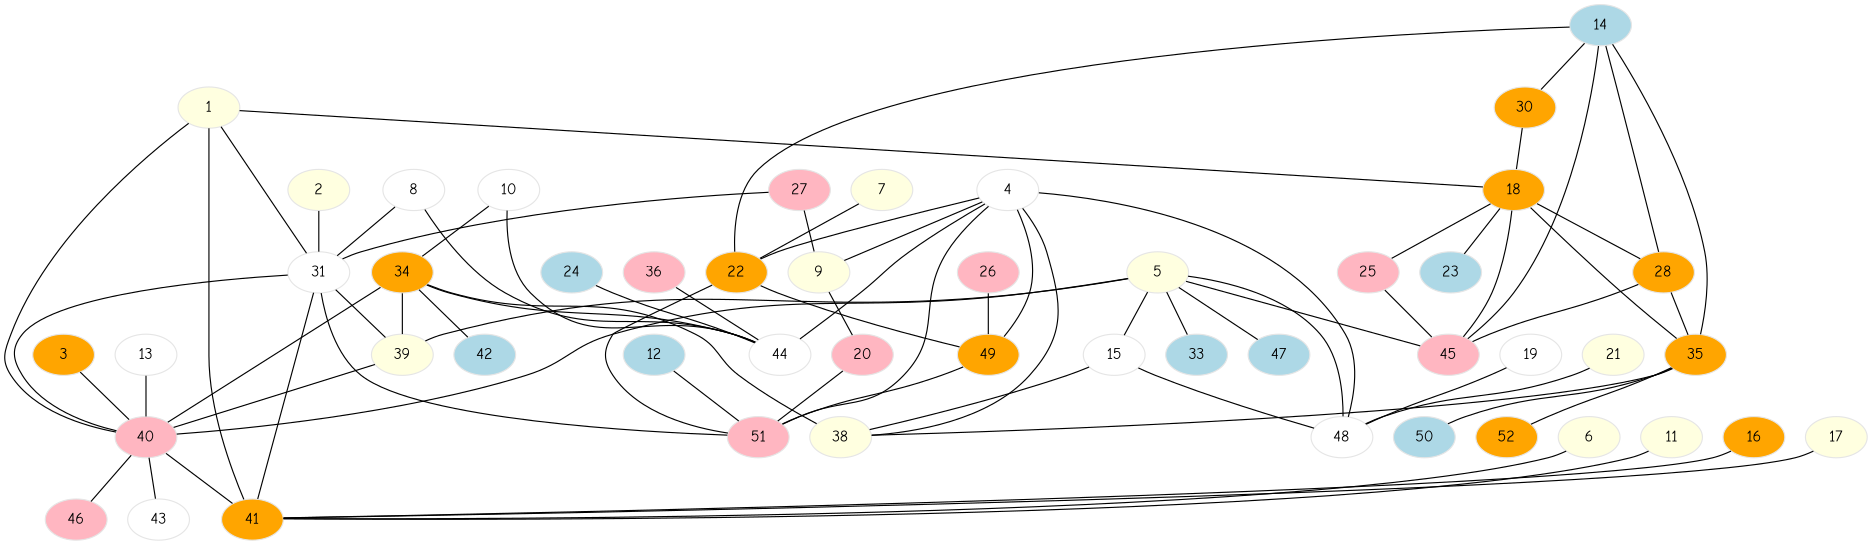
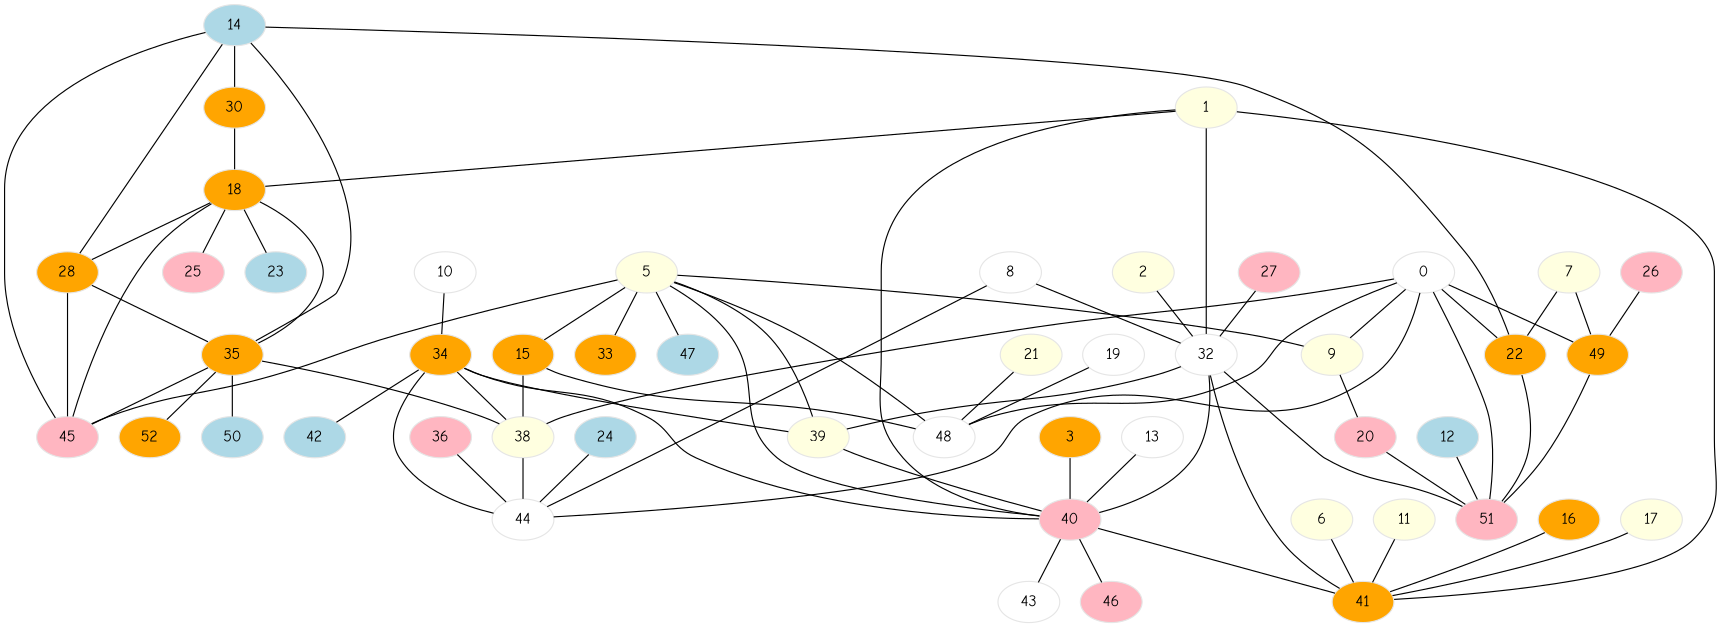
  graph {
    fontname="Comic Neue"
    node [color=gray90 fillcolor=lightyellow fontname="Comic Neue" style=filled]
    edge [fontname="Comic Neue" weight=1.0]
    1
    18 [fillcolor=orange]
-   32 [fillcolor=white label=31]
+   32 [fillcolor=white]
    40 [fillcolor=lightpink]
    41 [fillcolor=orange]
    45 [fillcolor=lightpink]
    28 [fillcolor=orange]
    35 [fillcolor=orange]
    23 [fillcolor=lightblue]
    25 [fillcolor=lightpink]
    51 [fillcolor=lightpink]
    39
    43 [fillcolor=white]
    46 [fillcolor=lightpink]
    2
    3 [fillcolor=orange]
-   4 [fillcolor=white]
+   4 [fillcolor=white label=0]
    22 [fillcolor=orange]
    38
    44 [fillcolor=white]
    48 [fillcolor=white]
    49 [fillcolor=orange]
    9
-   15 [fillcolor=white]
+   15 [fillcolor=orange]
    5
-   33 [fillcolor=lightblue]
+   33 [fillcolor=orange]
    47 [fillcolor=lightblue]
    20 [fillcolor=lightpink]
    6
    7
    8 [fillcolor=white]
    10 [fillcolor=white]
    34 [fillcolor=orange]
    42 [fillcolor=lightblue]
    11
    12 [fillcolor=lightblue]
    13 [fillcolor=white]
    14 [fillcolor=lightblue]
    30 [fillcolor=orange]
    50 [fillcolor=lightblue]
    52 [fillcolor=orange]
    16 [fillcolor=orange]
    17
    19 [fillcolor=white]
    21
    24 [fillcolor=lightblue]
    26 [fillcolor=lightpink]
    27 [fillcolor=lightpink]
    36 [fillcolor=lightpink]
    1 -- 18
    1 -- 32
    1 -- 40
    1 -- 41 [weight=2.0]
    18 -- 45
    18 -- 28
    18 -- 35
    18 -- 23
    18 -- 25
    32 -- 40
    32 -- 41 [weight=2.0]
    32 -- 51
    32 -- 39
    40 -- 41 [weight=2.0]
    40 -- 43
    40 -- 46
    28 -- 45
    28 -- 35
-   25 -- 45
+   35 -- 45
    35 -- 38
    35 -- 50
    35 -- 52
    39 -- 40
    2 -- 32
    3 -- 40
    4 -- 51
    4 -- 22
    4 -- 38
    4 -- 44
    4 -- 48
    4 -- 49 [weight=2.0]
    4 -- 9
    22 -- 51
-   22 -- 49 [weight=2.0]
-   10 -- 44 [weight=2.0]
+   7 -- 49 [weight=2.0]
+   38 -- 44 [weight=2.0]
    49 -- 51 [weight=2.0]
    9 -- 20
    15 -- 38
    15 -- 48 [weight=2.0]
    5 -- 40
    5 -- 45
    5 -- 39
    5 -- 48 [weight=2.0]
-   27 -- 9
+   5 -- 9
    5 -- 15 [weight=4.0]
    5 -- 33
    5 -- 47
    20 -- 51
    6 -- 41
    7 -- 22
    8 -- 32
    8 -- 44
    10 -- 34
    34 -- 40
    34 -- 39
    34 -- 38 [weight=4.0]
    34 -- 44 [weight=2.0]
    34 -- 42
    11 -- 41
    12 -- 51
    13 -- 40
    14 -- 45
    14 -- 28
    14 -- 35
    14 -- 22
    14 -- 30
    30 -- 18
    16 -- 41
    17 -- 41
    19 -- 48
    21 -- 48
    24 -- 44
    26 -- 49
    27 -- 32
    36 -- 44
  }
